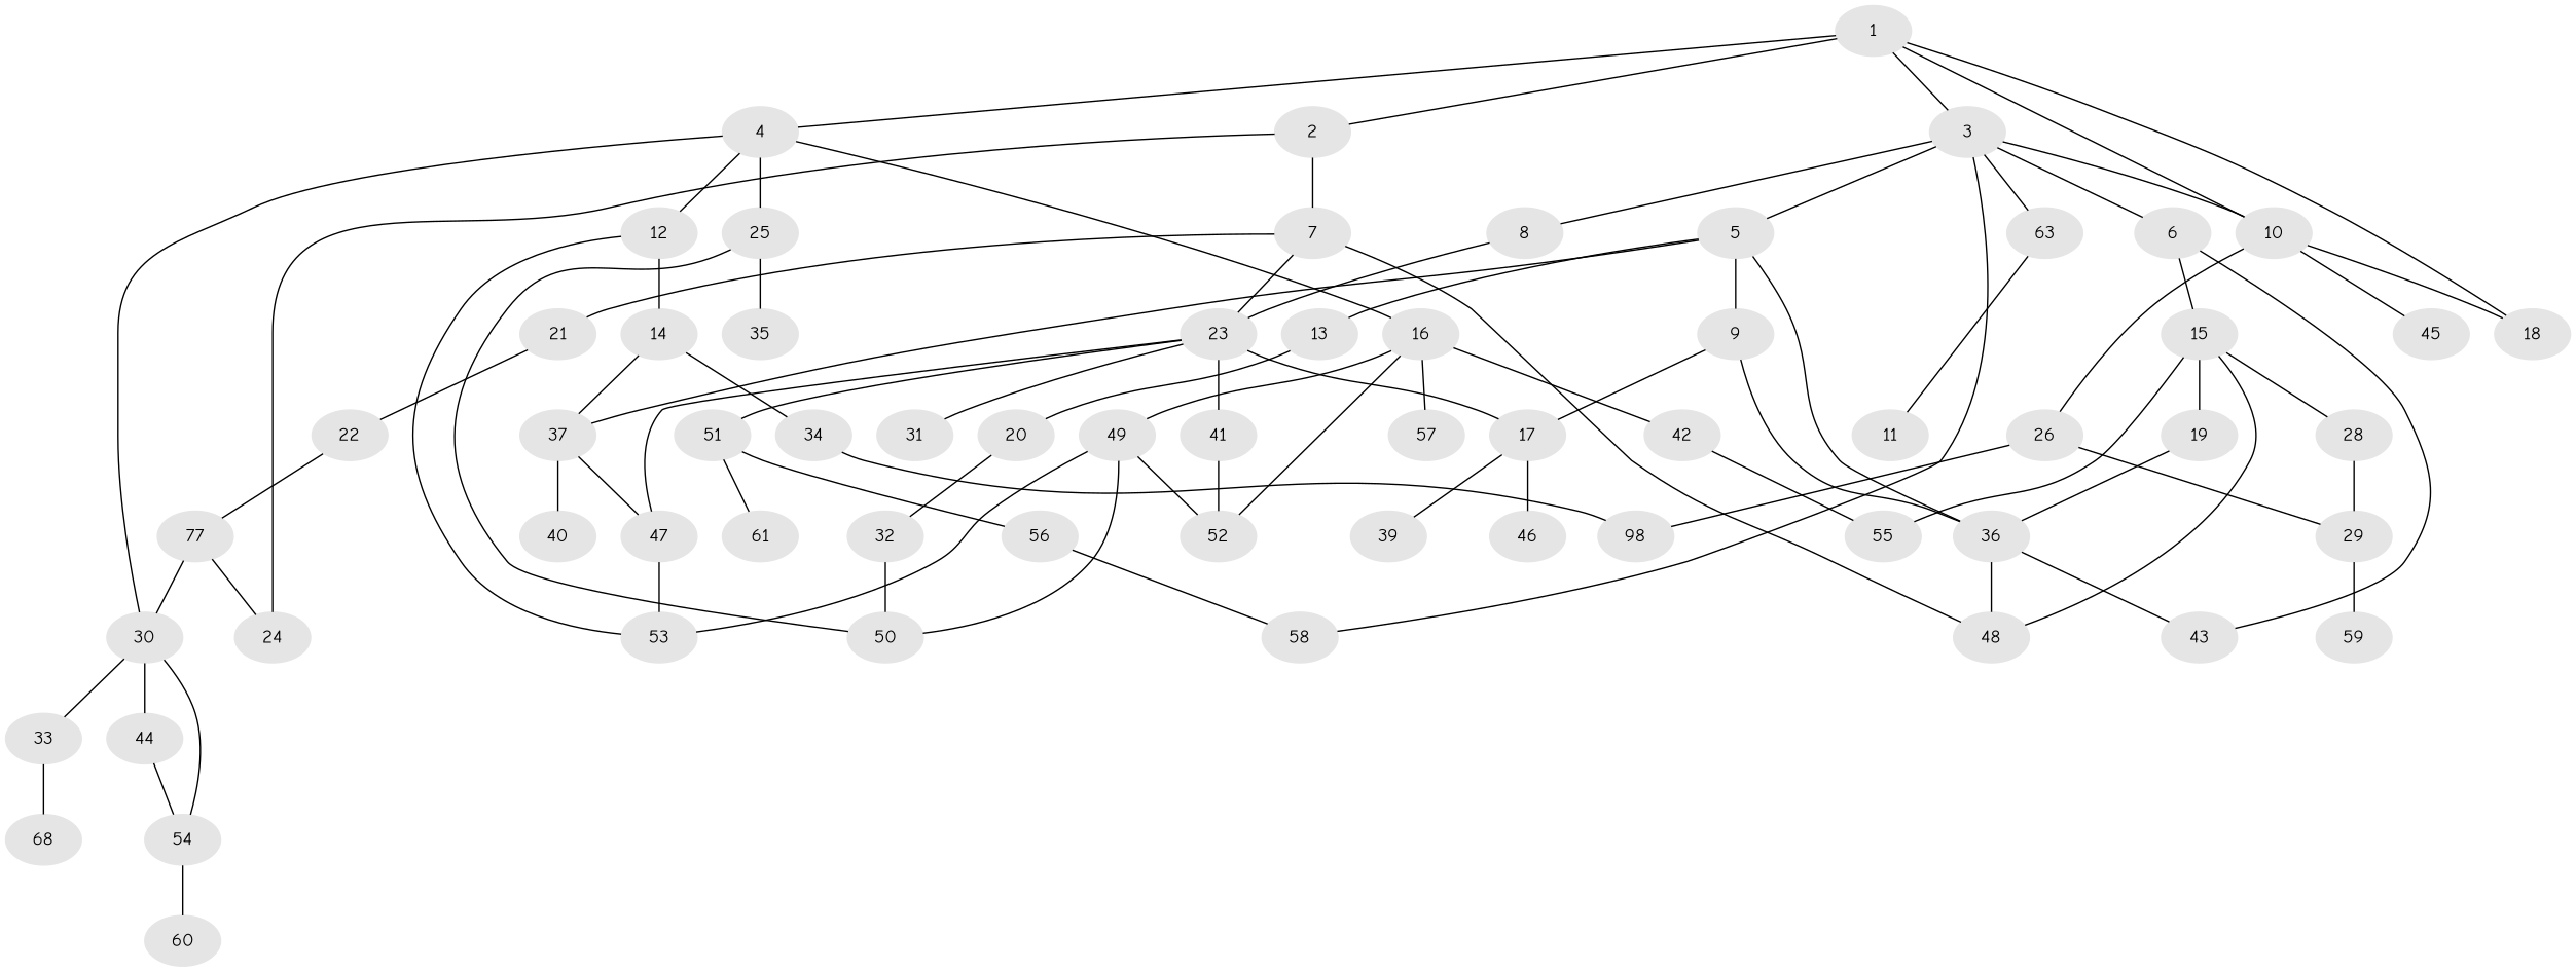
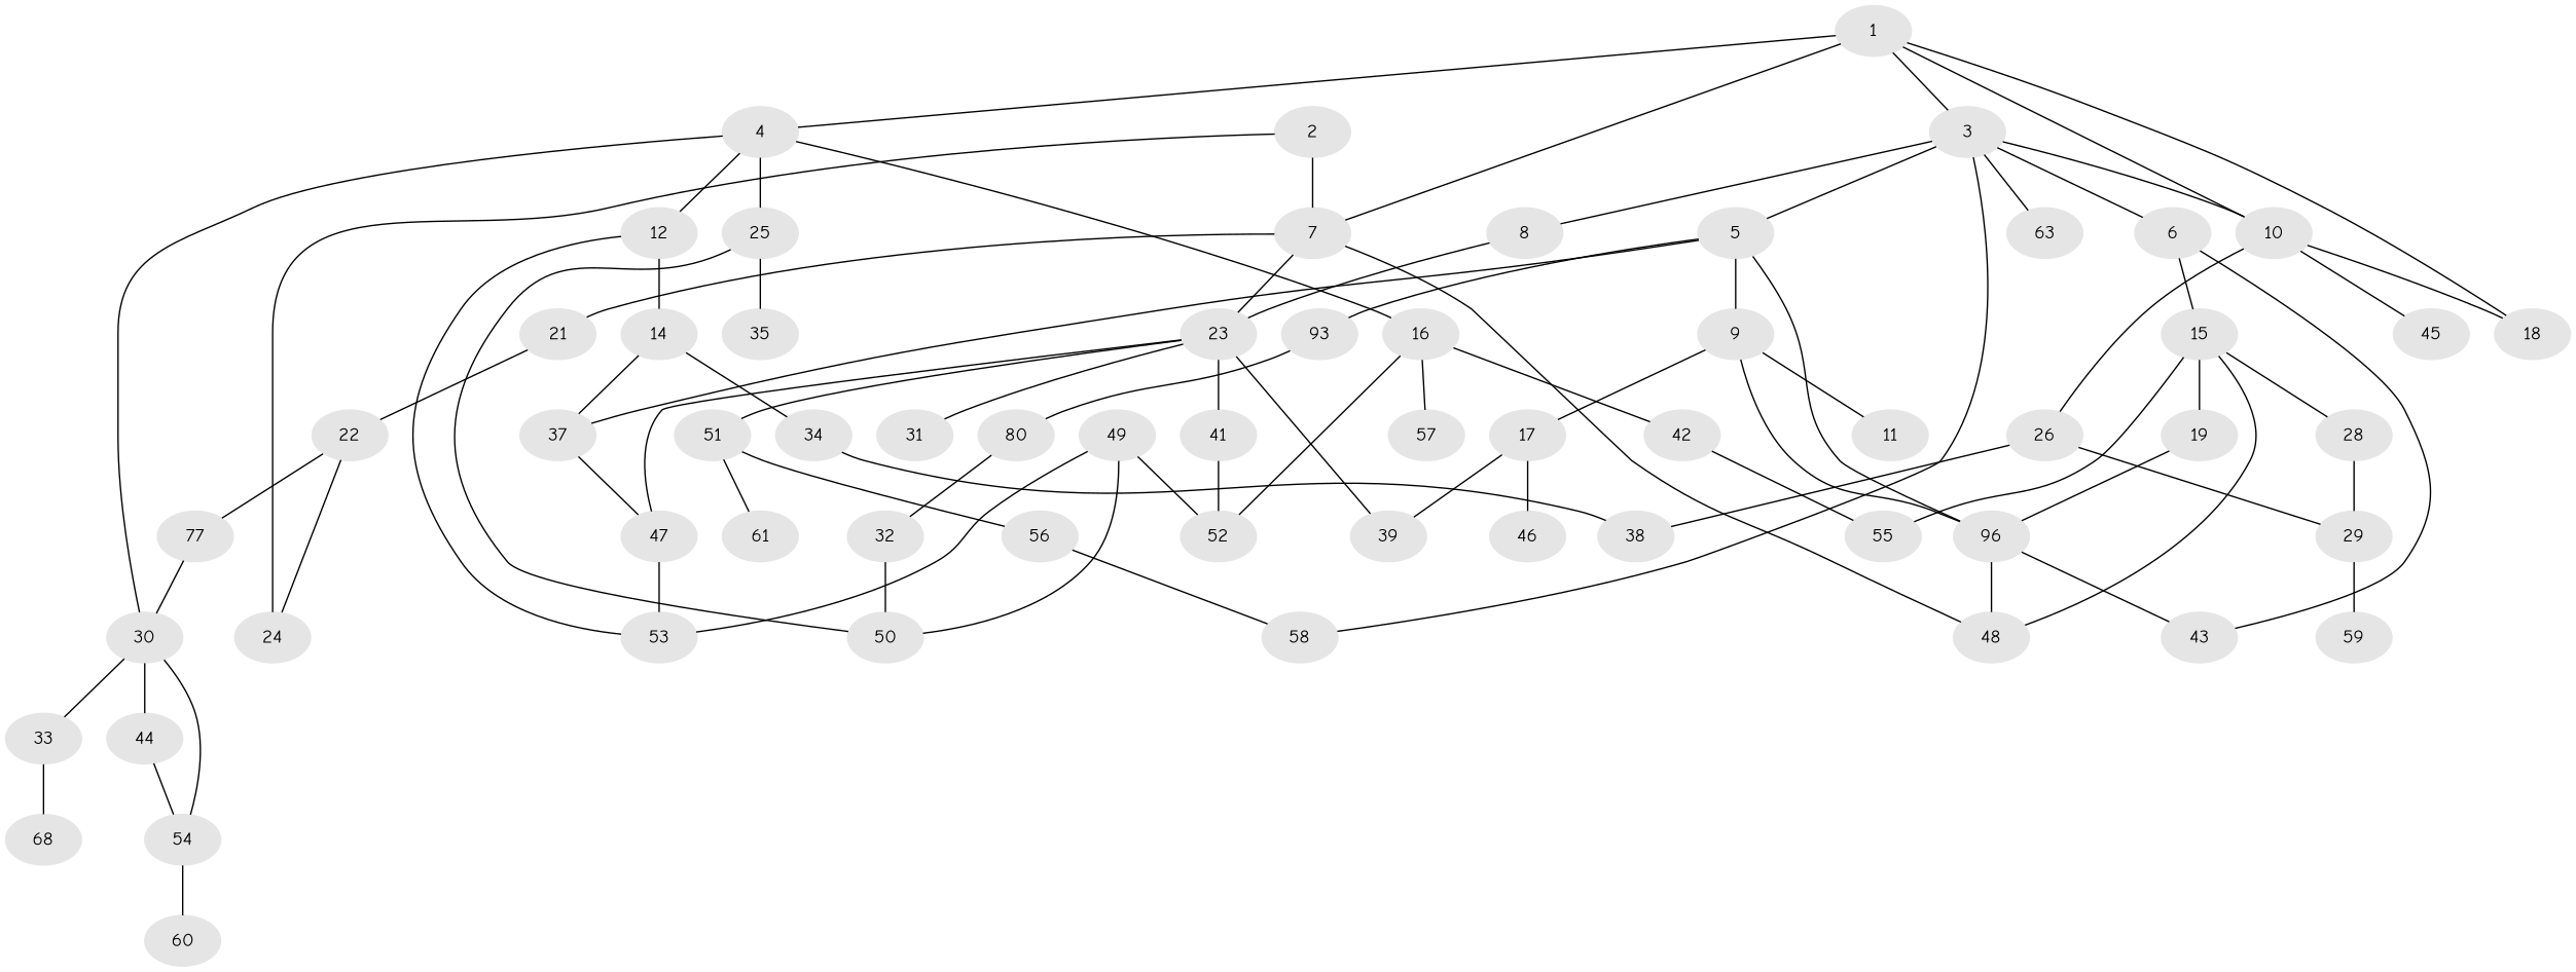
  graph {
    fontname="Comic Neue"
    node [color=gray90 fontname="Comic Neue" style=filled]
    edge [fontname="Comic Neue"]
    1
    2
    3
    4
    10
    18
    7
    24
    5
    6
    8
    58
    63
    12
    16
    25
    30
    26
    45
    21
    23
    48
    9
-   13
-   36
+   13 [label=93]
+   36 [label=96]
    37
    15
    43
    14
    53
    42
    49
    52
    57
    35
    50
    33
    44
    54
    11
    17
-   20
+   20 [label=80]
    47
-   40
    19
    28
    55
    22
    39
    31
    41
    51
    46
    29
-   38 [label=98]
+   38
    34
    32
    n58 [label=77]
    56
    61
    59
    n62 [label=68]
    60
-   1 -- 2
+   1 -- 7
    1 -- 3
    1 -- 4
    1 -- 10
    1 -- 18
    2 -- 7
    2 -- 24
    3 -- 10
    3 -- 5
    3 -- 6
    3 -- 8
    3 -- 58
    3 -- 63
    4 -- 12
    4 -- 16
    4 -- 25
    4 -- 30
    10 -- 18
    10 -- 26
    10 -- 45
    7 -- 21
    7 -- 23
    7 -- 48
    5 -- 9
    5 -- 13
    5 -- 36
    5 -- 37
    6 -- 15
    6 -- 43
    8 -- 23
    12 -- 14
    12 -- 53
    16 -- 42
-   16 -- 49
    16 -- 52
    16 -- 57
    25 -- 35
    25 -- 50
    30 -- 33
    30 -- 44
    30 -- 54
    26 -- 29
    26 -- 38
    21 -- 22
    23 -- 47
-   23 -- 17
+   23 -- 39
    23 -- 31
    23 -- 41
    23 -- 51
    9 -- 36
-   63 -- 11
+   9 -- 11
    9 -- 17
    13 -- 20
    36 -- 48
    36 -- 43
    37 -- 47
-   37 -- 40
    15 -- 48
    15 -- 19
    15 -- 28
    15 -- 55
    14 -- 37
    14 -- 34
    42 -- 55
    49 -- 53
    49 -- 52
    49 -- 50
    33 -- n62
    44 -- 54
    54 -- 60
    17 -- 39
    17 -- 46
    20 -- 32
    47 -- 53
    19 -- 36
    28 -- 29
-   n58 -- 24
+   22 -- 24
    22 -- n58
    41 -- 52
    51 -- 56
    51 -- 61
    29 -- 59
    34 -- 38
    32 -- 50
    n58 -- 30
    56 -- 58
  }
